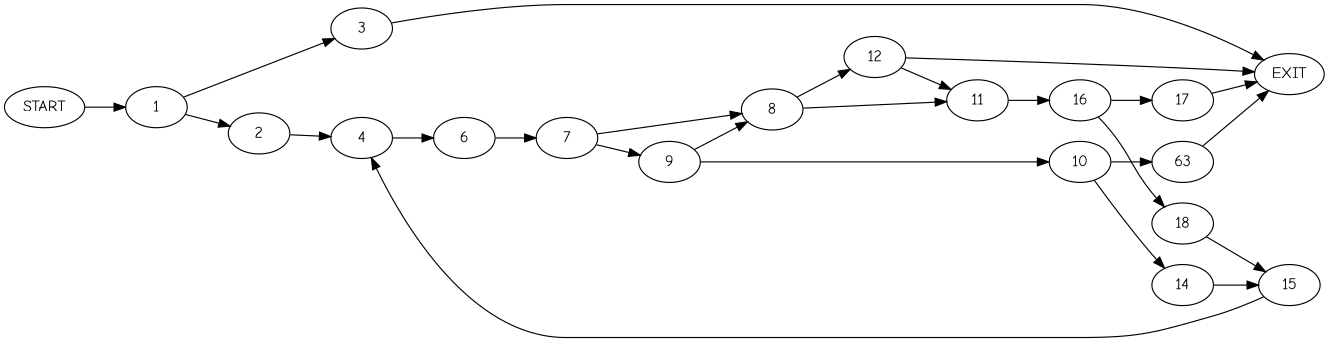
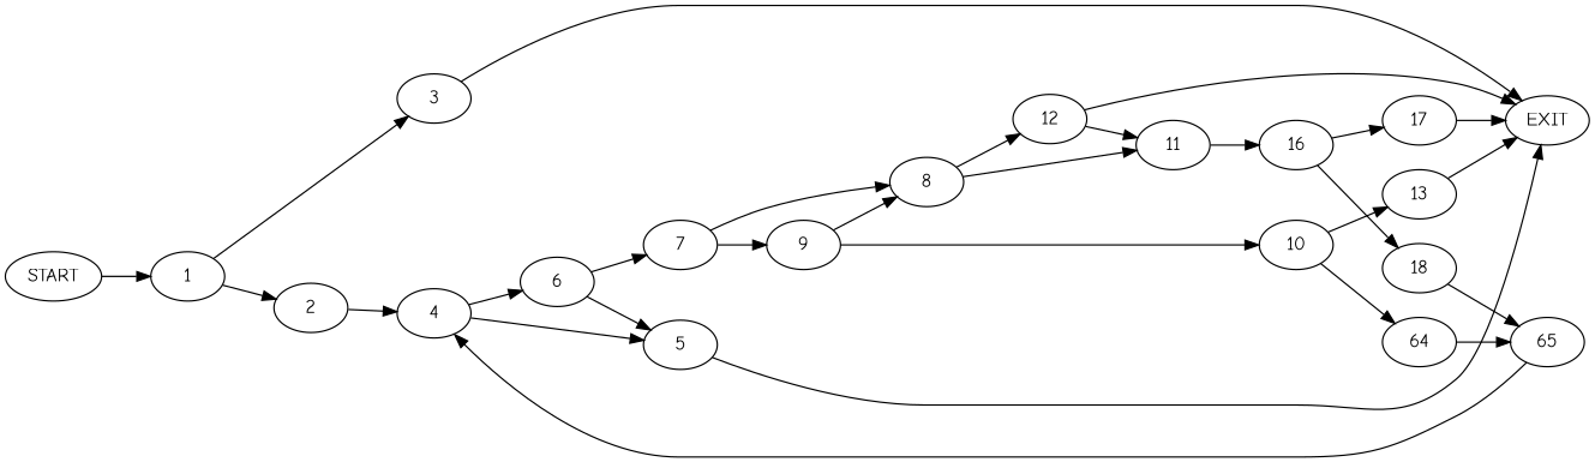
  digraph {
    fontname="Comic Neue"
    rankdir=LR
    node [fontname="Comic Neue"]
    edge [fontname="Comic Neue"]
    n1 [label=START]
    1
    2
    3
    n5 [label=EXIT]
    4
+   5
    6
    7
    8
    9
    11
    12
    10
    16
-   13 [label=63]
-   14
-   15
+   13
+   14 [label=64]
+   15 [label=65]
    17
    18
    n1 -> 1
    1 -> 2
    1 -> 3
    2 -> 4
    3 -> n5
+   4 -> 5
    4 -> 6
+   5 -> n5
+   6 -> 5
    6 -> 7
    7 -> 8
    7 -> 9
    8 -> 11
    8 -> 12
    9 -> 8
    9 -> 10
    11 -> 16
    12 -> n5
    12 -> 11
    10 -> 13
    10 -> 14
    16 -> 17
    16 -> 18
    13 -> n5
    14 -> 15
    15 -> 4
    17 -> n5
    18 -> 15
  }
